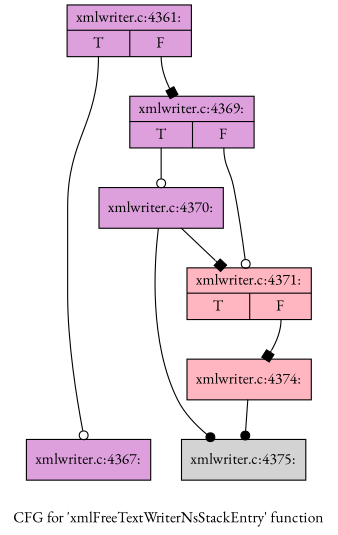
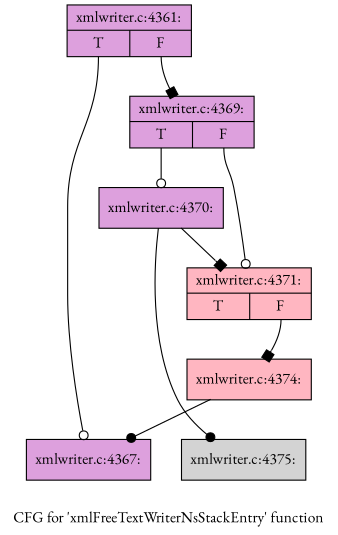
  digraph {
    fontname="EB Garamond"
    label="CFG for 'xmlFreeTextWriterNsStackEntry' function"
    node [fillcolor=plum fontname="EB Garamond" shape=record style=filled]
    edge [arrowhead=odot fontname="EB Garamond"]
    n1 [label="{xmlwriter.c:4361:|{<s0>T|<s1>F}}"]
    n2 [label="{xmlwriter.c:4367:}"]
    n3 [label="{xmlwriter.c:4369:|{<s0>T|<s1>F}}"]
    n4 [label="{xmlwriter.c:4370:}"]
    n5 [fillcolor=lightpink label="{xmlwriter.c:4371:|{<s0>T|<s1>F}}"]
    n6 [fillcolor=lightgrey label="{xmlwriter.c:4375:}"]
    n7 [fillcolor=lightpink label="{xmlwriter.c:4374:}"]
    n1 -> n2 [tailport=s0]
    n1 -> n3 [arrowhead=box tailport=s1]
    n3 -> n4 [tailport=s0]
    n3 -> n5 [tailport=s1]
    n4 -> n5 [arrowhead=box]
    n4 -> n6 [arrowhead=dot]
    n5 -> n7 [arrowhead=box tailport=s1]
-   n7 -> n6 [arrowhead=dot]
+   n7 -> n2 [arrowhead=dot]
  }
